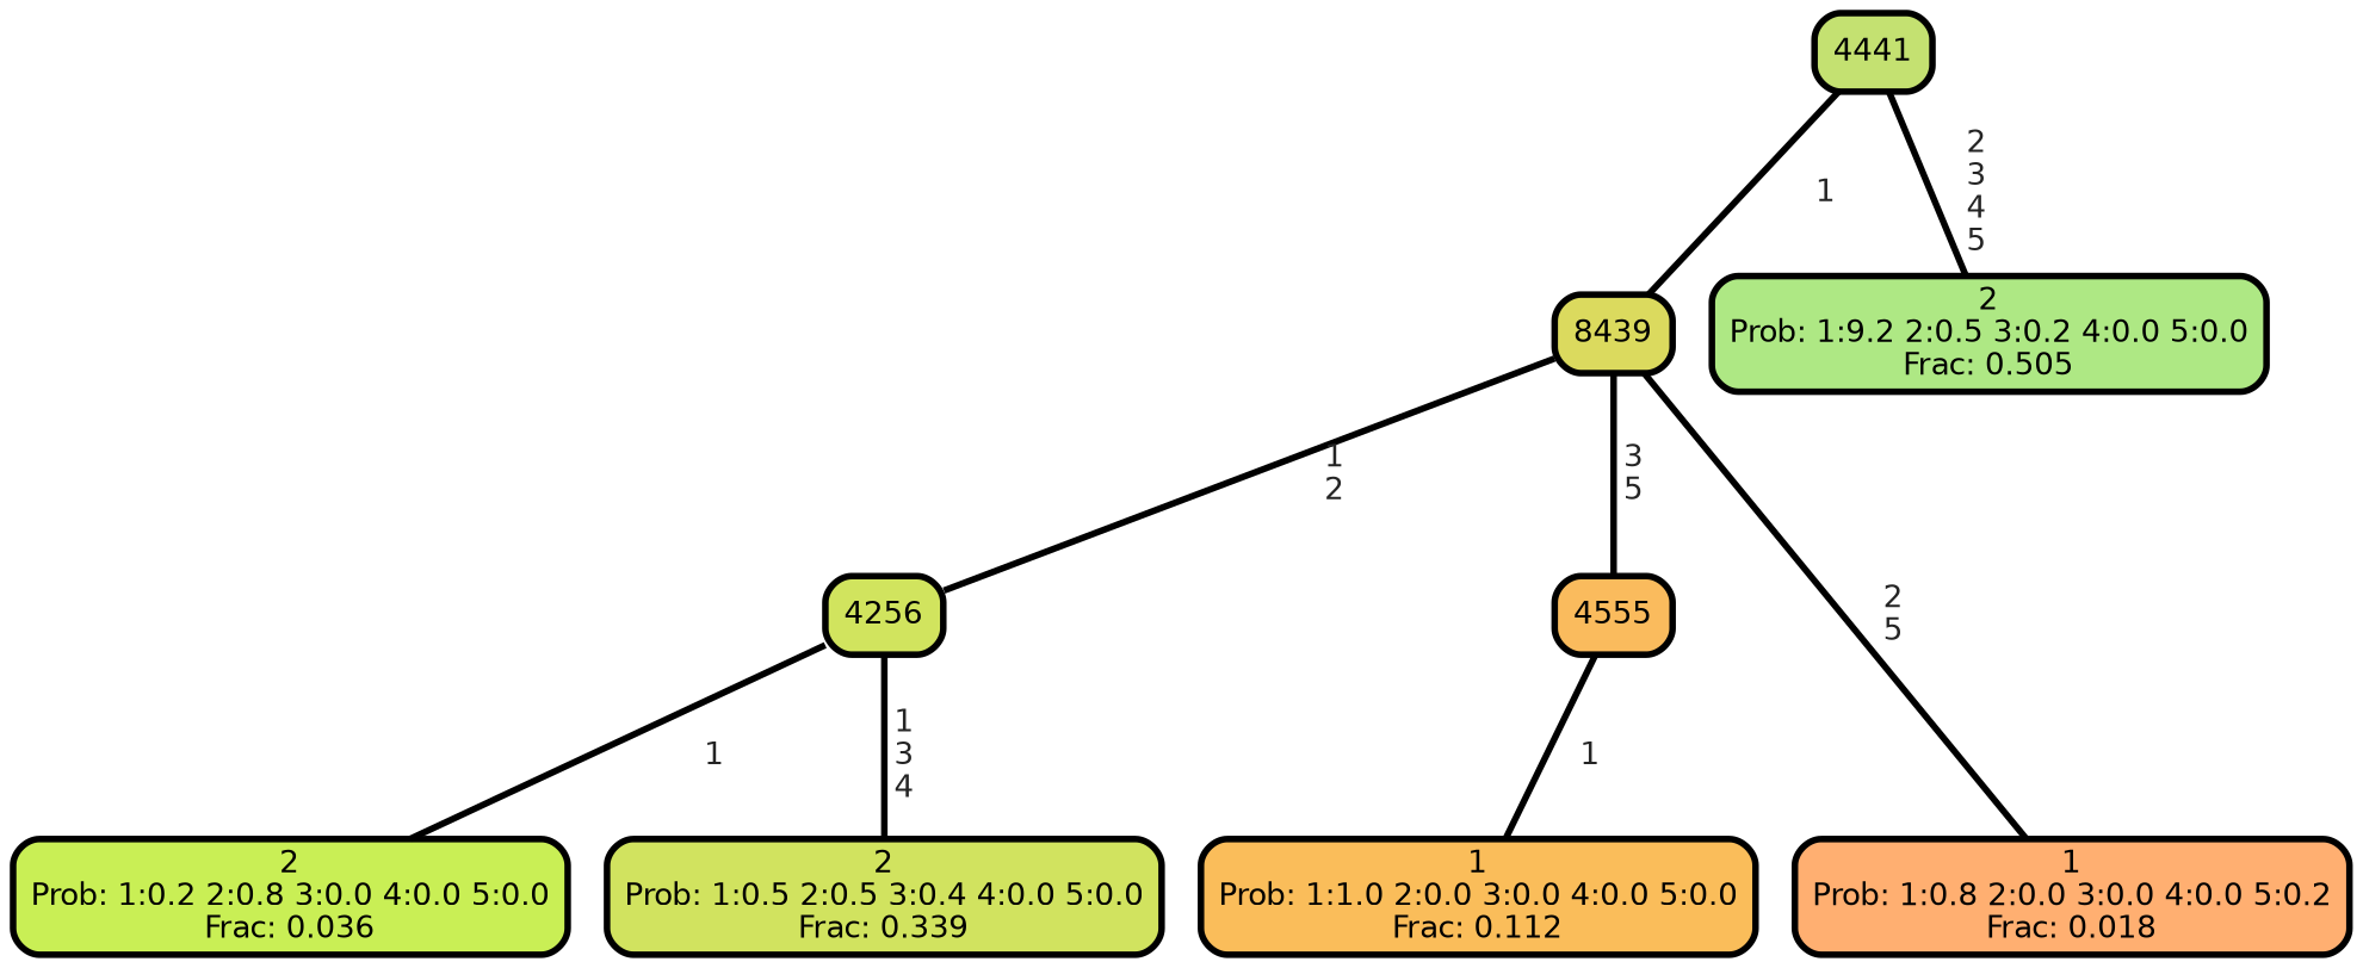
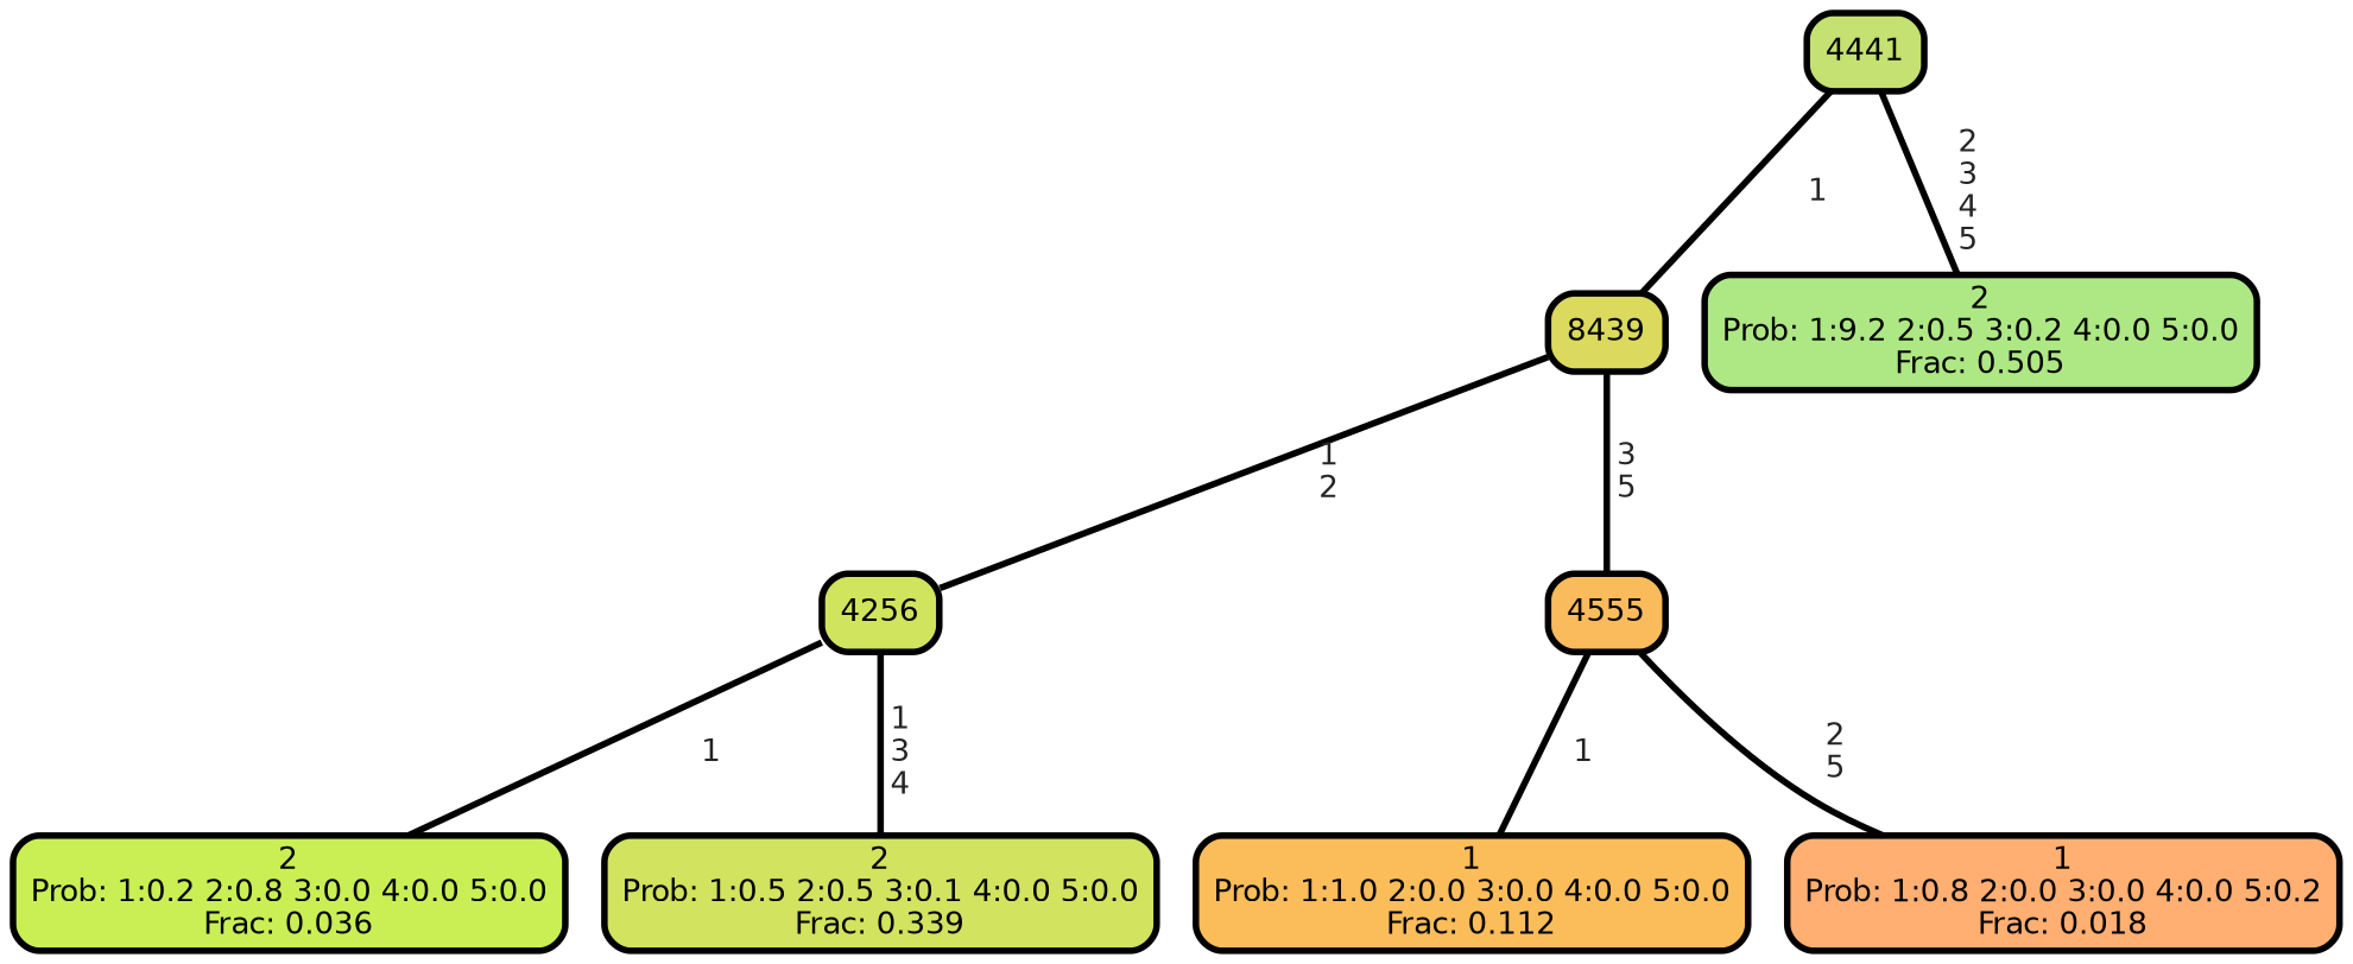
  graph {
    ranksep="0 equally"
    splines=straight
    node [color=black fontcolor=black fontname=helvetica penwidth=3 shape=box style="filled, rounded"]
    edge [color=black fontcolor=grey14 fontname=helvetica fontweight=bold penwidth=3]
    n1 [fillcolor="#c9ef55" label="2\nProb: 1:0.2 2:0.8 3:0.0 4:0.0 5:0.0\nFrac: 0.036"]
    n2 [fillcolor="#d1e45e" label=4256]
-   n3 [fillcolor="#d1e35f" label="2\nProb: 1:0.5 2:0.5 3:0.4 4:0.0 5:0.0\nFrac: 0.339"]
+   n3 [fillcolor="#d1e35f" label="2\nProb: 1:0.5 2:0.5 3:0.1 4:0.0 5:0.0\nFrac: 0.339"]
    n4 [fillcolor="#dbda5e" label=8439]
    n5 [fillcolor="#fabb5d" label=4555]
    n6 [fillcolor="#fabd5a" label="1\nProb: 1:1.0 2:0.0 3:0.0 4:0.0 5:0.0\nFrac: 0.112"]
    n7 [fillcolor="#ffaf71" label="1\nProb: 1:0.8 2:0.0 3:0.0 4:0.0 5:0.2\nFrac: 0.018"]
    n8 [fillcolor="#c4e171" label=4441]
    n9 [fillcolor="#aee884" label="2\nProb: 1:9.2 2:0.5 3:0.2 4:0.0 5:0.0\nFrac: 0.505"]
    subgraph sub_1 {
      rank=same
    }
    n2 -- n1 [label=" 1"]
    n2 -- n3 [label=" 1\n 3\n 4"]
    n4 -- n2 [label=" 1\n 2"]
    n4 -- n5 [label=" 3\n 5"]
    n5 -- n6 [label=" 1"]
-   n4 -- n7 [label=" 2\n 5"]
+   n5 -- n7 [label=" 2\n 5"]
    n8 -- n4 [label=" 1"]
    n8 -- n9 [label=" 2\n 3\n 4\n 5"]
  }
